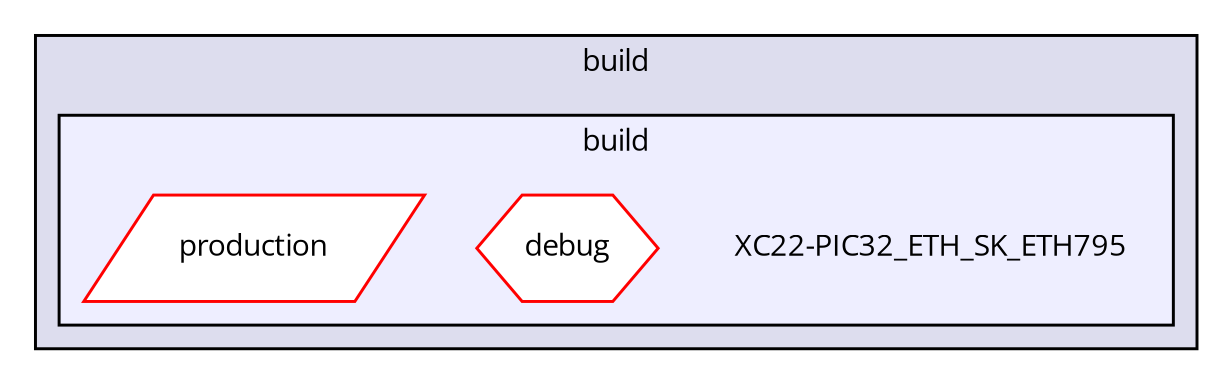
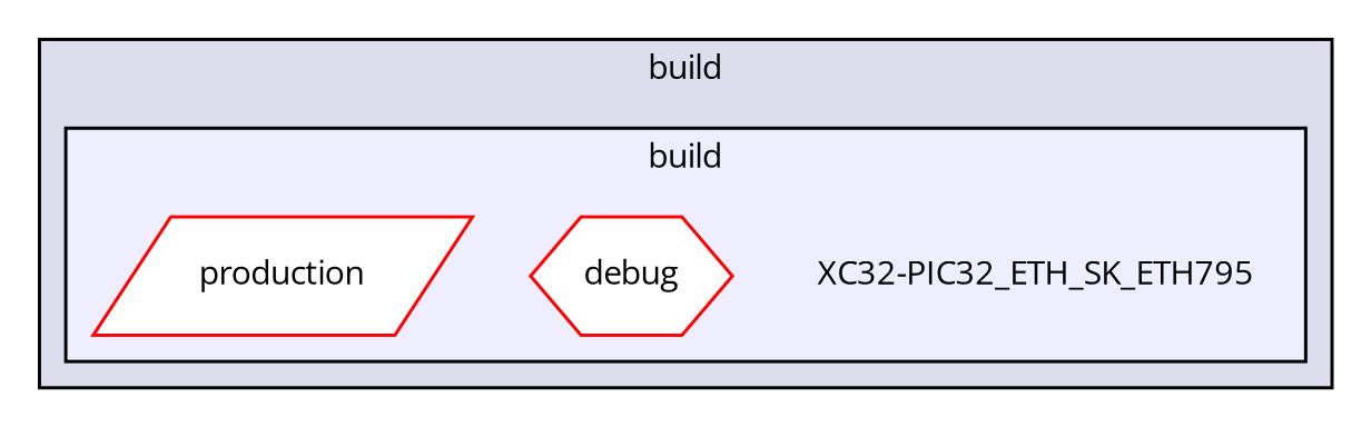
  digraph {
    compound=true
    fontname="Open Sans"
    node [fontname="Open Sans" fontsize=10 color=red fillcolor=white style=filled]
-   n1 [label="XC22-PIC32_ETH_SK_ETH795" shape=plaintext color="" fillcolor="" style=""]
+   n1 [label="XC32-PIC32_ETH_SK_ETH795" shape=plaintext color="" fillcolor="" style=""]
    n2 [label=debug shape=hexagon]
    n3 [label=production shape=parallelogram]
    subgraph cluster_1 {
      bgcolor="#ddddee"
      fontsize=10
      label=build
      pencolor=black
      subgraph cluster_2 {
        bgcolor="#eeeeff"
        fontsize=10
        pencolor=black
        n1
        n2
        n3
      }
    }
  }
